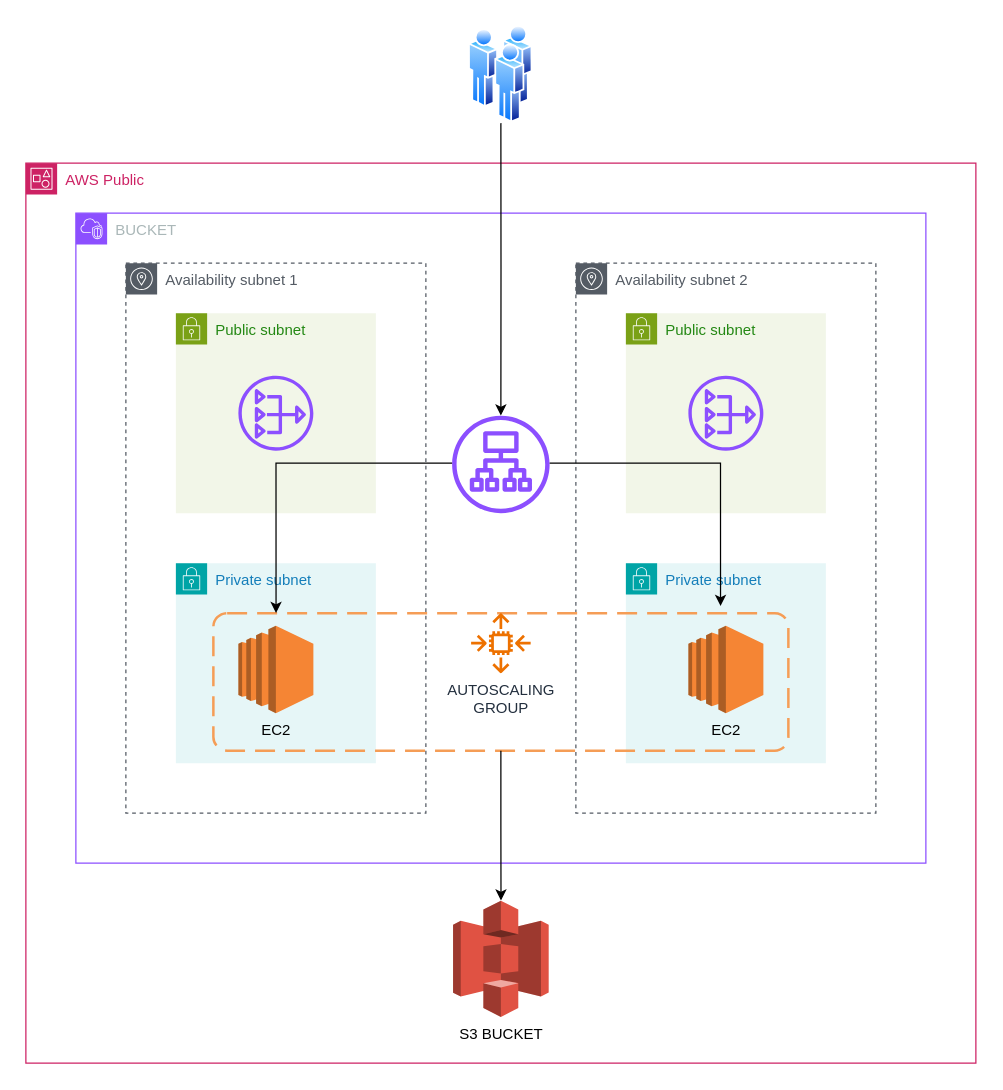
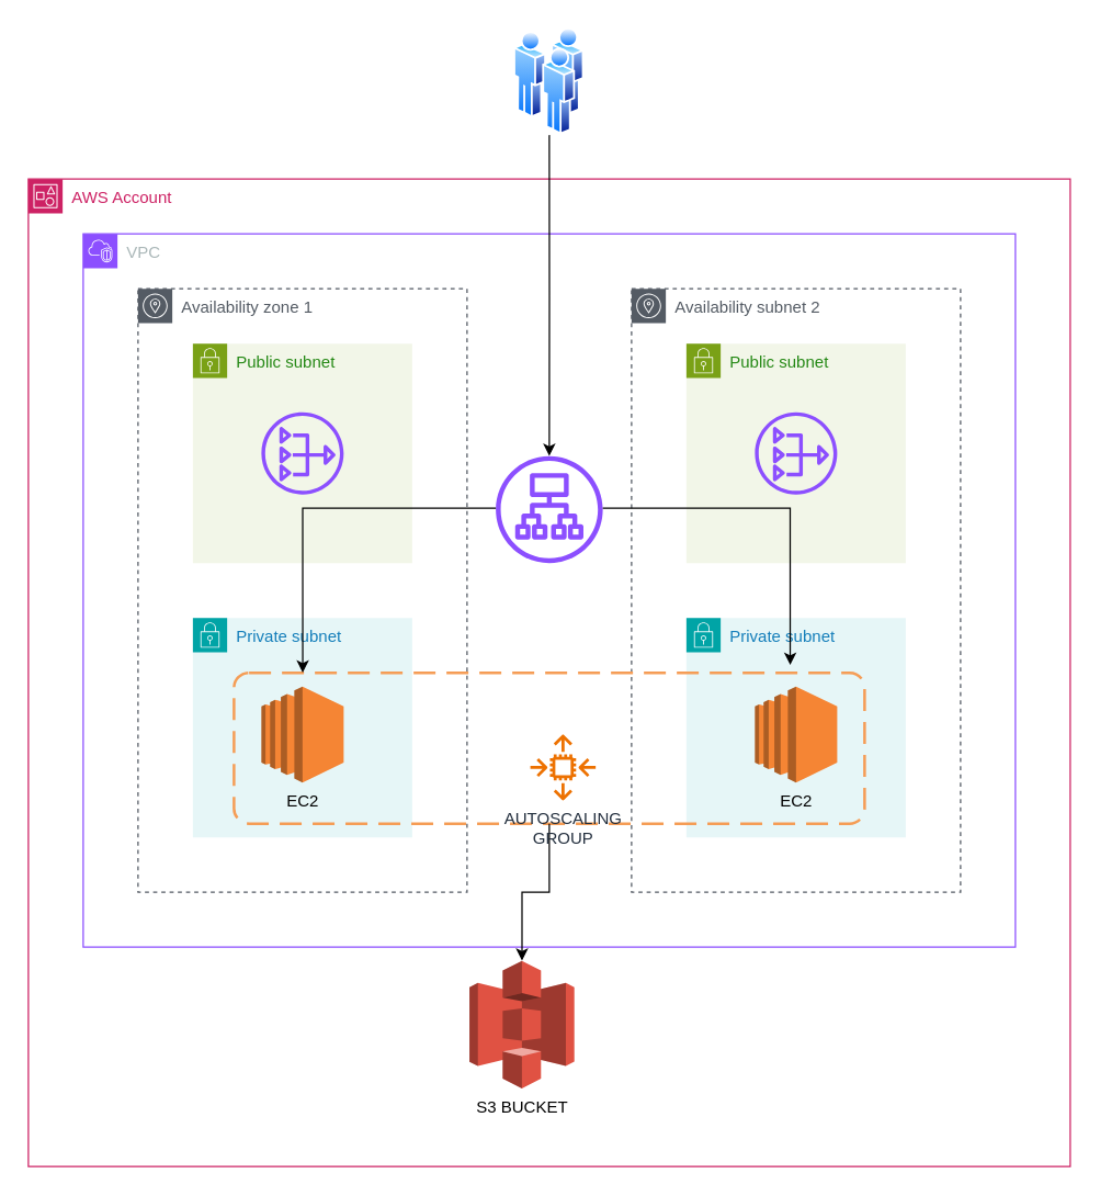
  <mxCell id="0" />
  <mxCell id="1" parent="0" />
- <mxCell id="2" value="Availability subnet 1" style="sketch=0;outlineConnect=0;gradientColor=none;html=1;whiteSpace=wrap;fontSize=12;fontStyle=0;shape=mxgraph.aws4.group;grIcon=mxgraph.aws4.group_availability_zone;strokeColor=#545B64;fillColor=none;verticalAlign=top;align=left;spacingLeft=30;fontColor=#545B64;dashed=1;" vertex="1" parent="1"><mxGeometry x="100" y="210" width="240" height="440" as="geometry" /></mxCell>
- <mxCell id="3" value="BUCKET" style="points=[[0,0],[0.25,0],[0.5,0],[0.75,0],[1,0],[1,0.25],[1,0.5],[1,0.75],[1,1],[0.75,1],[0.5,1],[0.25,1],[0,1],[0,0.75],[0,0.5],[0,0.25]];outlineConnect=0;gradientColor=none;html=1;whiteSpace=wrap;fontSize=12;fontStyle=0;container=1;pointerEvents=0;collapsible=0;recursiveResize=0;shape=mxgraph.aws4.group;grIcon=mxgraph.aws4.group_vpc2;strokeColor=#8C4FFF;fillColor=none;verticalAlign=top;align=left;spacingLeft=30;fontColor=#AAB7B8;dashed=0;" vertex="1" parent="1"><mxGeometry x="60" y="170" width="680" height="520" as="geometry" /></mxCell>
+ <mxCell id="2" value="Availability zone 1" style="sketch=0;outlineConnect=0;gradientColor=none;html=1;whiteSpace=wrap;fontSize=12;fontStyle=0;shape=mxgraph.aws4.group;grIcon=mxgraph.aws4.group_availability_zone;strokeColor=#545B64;fillColor=none;verticalAlign=top;align=left;spacingLeft=30;fontColor=#545B64;dashed=1;" vertex="1" parent="1"><mxGeometry x="100" y="210" width="240" height="440" as="geometry" /></mxCell>
+ <mxCell id="3" value="VPC" style="points=[[0,0],[0.25,0],[0.5,0],[0.75,0],[1,0],[1,0.25],[1,0.5],[1,0.75],[1,1],[0.75,1],[0.5,1],[0.25,1],[0,1],[0,0.75],[0,0.5],[0,0.25]];outlineConnect=0;gradientColor=none;html=1;whiteSpace=wrap;fontSize=12;fontStyle=0;container=1;pointerEvents=0;collapsible=0;recursiveResize=0;shape=mxgraph.aws4.group;grIcon=mxgraph.aws4.group_vpc2;strokeColor=#8C4FFF;fillColor=none;verticalAlign=top;align=left;spacingLeft=30;fontColor=#AAB7B8;dashed=0;" vertex="1" parent="1"><mxGeometry x="60" y="170" width="680" height="520" as="geometry" /></mxCell>
  <mxCell id="4" value="Availability subnet 2" style="sketch=0;outlineConnect=0;gradientColor=none;html=1;whiteSpace=wrap;fontSize=12;fontStyle=0;shape=mxgraph.aws4.group;grIcon=mxgraph.aws4.group_availability_zone;strokeColor=#545B64;fillColor=none;verticalAlign=top;align=left;spacingLeft=30;fontColor=#545B64;dashed=1;" vertex="1" parent="3"><mxGeometry x="400" y="40" width="240" height="440" as="geometry" /></mxCell>
  <mxCell id="5" value="Public subnet" style="points=[[0,0],[0.25,0],[0.5,0],[0.75,0],[1,0],[1,0.25],[1,0.5],[1,0.75],[1,1],[0.75,1],[0.5,1],[0.25,1],[0,1],[0,0.75],[0,0.5],[0,0.25]];outlineConnect=0;gradientColor=none;html=1;whiteSpace=wrap;fontSize=12;fontStyle=0;container=1;pointerEvents=0;collapsible=0;recursiveResize=0;shape=mxgraph.aws4.group;grIcon=mxgraph.aws4.group_security_group;grStroke=0;strokeColor=#7AA116;fillColor=#F2F6E8;verticalAlign=top;align=left;spacingLeft=30;fontColor=#248814;dashed=0;" vertex="1" parent="3"><mxGeometry x="80" y="80" width="160" height="160" as="geometry" /></mxCell>
  <mxCell id="6" value="" style="sketch=0;outlineConnect=0;fontColor=#232F3E;gradientColor=none;fillColor=#8C4FFF;strokeColor=none;dashed=0;verticalLabelPosition=bottom;verticalAlign=top;align=center;html=1;fontSize=12;fontStyle=0;aspect=fixed;pointerEvents=1;shape=mxgraph.aws4.nat_gateway;" vertex="1" parent="5"><mxGeometry x="50" y="50" width="60" height="60" as="geometry" /></mxCell>
  <mxCell id="7" value="Private subnet" style="points=[[0,0],[0.25,0],[0.5,0],[0.75,0],[1,0],[1,0.25],[1,0.5],[1,0.75],[1,1],[0.75,1],[0.5,1],[0.25,1],[0,1],[0,0.75],[0,0.5],[0,0.25]];outlineConnect=0;gradientColor=none;html=1;whiteSpace=wrap;fontSize=12;fontStyle=0;container=1;pointerEvents=0;collapsible=0;recursiveResize=0;shape=mxgraph.aws4.group;grIcon=mxgraph.aws4.group_security_group;grStroke=0;strokeColor=#00A4A6;fillColor=#E6F6F7;verticalAlign=top;align=left;spacingLeft=30;fontColor=#147EBA;dashed=0;" vertex="1" parent="3"><mxGeometry x="80" y="280" width="160" height="160" as="geometry" /></mxCell>
  <mxCell id="8" value="EC2" style="outlineConnect=0;dashed=0;verticalLabelPosition=bottom;verticalAlign=top;align=center;html=1;shape=mxgraph.aws3.ec2;fillColor=#F58534;gradientColor=none;" vertex="1" parent="7"><mxGeometry x="50" y="50" width="60" height="70" as="geometry" /></mxCell>
  <mxCell id="9" value="Public subnet" style="points=[[0,0],[0.25,0],[0.5,0],[0.75,0],[1,0],[1,0.25],[1,0.5],[1,0.75],[1,1],[0.75,1],[0.5,1],[0.25,1],[0,1],[0,0.75],[0,0.5],[0,0.25]];outlineConnect=0;gradientColor=none;html=1;whiteSpace=wrap;fontSize=12;fontStyle=0;container=1;pointerEvents=0;collapsible=0;recursiveResize=0;shape=mxgraph.aws4.group;grIcon=mxgraph.aws4.group_security_group;grStroke=0;strokeColor=#7AA116;fillColor=#F2F6E8;verticalAlign=top;align=left;spacingLeft=30;fontColor=#248814;dashed=0;" vertex="1" parent="3"><mxGeometry x="440" y="80" width="160" height="160" as="geometry" /></mxCell>
  <mxCell id="10" value="" style="sketch=0;outlineConnect=0;fontColor=#232F3E;gradientColor=none;fillColor=#8C4FFF;strokeColor=none;dashed=0;verticalLabelPosition=bottom;verticalAlign=top;align=center;html=1;fontSize=12;fontStyle=0;aspect=fixed;pointerEvents=1;shape=mxgraph.aws4.nat_gateway;" vertex="1" parent="9"><mxGeometry x="50" y="50" width="60" height="60" as="geometry" /></mxCell>
  <mxCell id="11" value="Private subnet" style="points=[[0,0],[0.25,0],[0.5,0],[0.75,0],[1,0],[1,0.25],[1,0.5],[1,0.75],[1,1],[0.75,1],[0.5,1],[0.25,1],[0,1],[0,0.75],[0,0.5],[0,0.25]];outlineConnect=0;gradientColor=none;html=1;whiteSpace=wrap;fontSize=12;fontStyle=0;container=1;pointerEvents=0;collapsible=0;recursiveResize=0;shape=mxgraph.aws4.group;grIcon=mxgraph.aws4.group_security_group;grStroke=0;strokeColor=#00A4A6;fillColor=#E6F6F7;verticalAlign=top;align=left;spacingLeft=30;fontColor=#147EBA;dashed=0;" vertex="1" parent="3"><mxGeometry x="440" y="280" width="160" height="160" as="geometry" /></mxCell>
  <mxCell id="12" value="EC2" style="outlineConnect=0;dashed=0;verticalLabelPosition=bottom;verticalAlign=top;align=center;html=1;shape=mxgraph.aws3.ec2;fillColor=#F58534;gradientColor=none;" vertex="1" parent="11"><mxGeometry x="50" y="50" width="60" height="70" as="geometry" /></mxCell>
  <mxCell id="13" value="" style="sketch=0;outlineConnect=0;fontColor=#232F3E;gradientColor=none;fillColor=#8C4FFF;strokeColor=none;dashed=0;verticalLabelPosition=bottom;verticalAlign=top;align=center;html=1;fontSize=12;fontStyle=0;aspect=fixed;pointerEvents=1;shape=mxgraph.aws4.application_load_balancer;" vertex="1" parent="3"><mxGeometry x="301" y="162" width="78" height="78" as="geometry" /></mxCell>
  <mxCell id="14" value="" style="rounded=1;arcSize=10;dashed=1;strokeColor=#F59D56;fillColor=none;gradientColor=none;dashPattern=8 4;strokeWidth=2;" vertex="1" parent="1"><mxGeometry x="170" y="490" width="460" height="110" as="geometry" /></mxCell>
  <mxCell id="15" style="edgeStyle=orthogonalEdgeStyle;rounded=0;orthogonalLoop=1;jettySize=auto;html=1;" edge="1" parent="1" source="14" target="19"><mxGeometry relative="1" as="geometry" /></mxCell>
- <mxCell id="16" value="AUTOSCALING&lt;br&gt;GROUP" style="sketch=0;outlineConnect=0;fontColor=#232F3E;gradientColor=none;fillColor=#ED7100;strokeColor=none;dashed=0;verticalLabelPosition=bottom;verticalAlign=top;align=center;html=1;fontSize=12;fontStyle=0;aspect=fixed;pointerEvents=1;shape=mxgraph.aws4.auto_scaling2;" vertex="1" parent="1"><mxGeometry x="376" y="490" width="48" height="48" as="geometry" /></mxCell>
+ <mxCell id="16" value="AUTOSCALING&lt;br&gt;GROUP" style="sketch=0;outlineConnect=0;fontColor=#232F3E;gradientColor=none;fillColor=#ED7100;strokeColor=none;dashed=0;verticalLabelPosition=bottom;verticalAlign=top;align=center;html=1;fontSize=12;fontStyle=0;aspect=fixed;pointerEvents=1;shape=mxgraph.aws4.auto_scaling2;" vertex="1" parent="1"><mxGeometry x="386" y="535" width="48" height="48" as="geometry" /></mxCell>
  <mxCell id="17" style="edgeStyle=orthogonalEdgeStyle;rounded=0;orthogonalLoop=1;jettySize=auto;html=1;entryX=0.109;entryY=0;entryDx=0;entryDy=0;entryPerimeter=0;" edge="1" parent="1" source="13" target="14"><mxGeometry relative="1" as="geometry"><Array as="points"><mxPoint x="220" y="370" /></Array></mxGeometry></mxCell>
  <mxCell id="18" style="edgeStyle=orthogonalEdgeStyle;rounded=0;orthogonalLoop=1;jettySize=auto;html=1;entryX=0.882;entryY=-0.052;entryDx=0;entryDy=0;entryPerimeter=0;" edge="1" parent="1" source="13" target="14"><mxGeometry relative="1" as="geometry"><Array as="points"><mxPoint x="576" y="370" /></Array></mxGeometry></mxCell>
- <mxCell id="19" value="S3 BUCKET&lt;br&gt;" style="outlineConnect=0;dashed=0;verticalLabelPosition=bottom;verticalAlign=top;align=center;html=1;shape=mxgraph.aws3.s3;fillColor=#E05243;gradientColor=none;" vertex="1" parent="1"><mxGeometry x="361.75" y="720" width="76.5" height="93" as="geometry" /></mxCell>
- <mxCell id="20" value="AWS Public" style="points=[[0,0],[0.25,0],[0.5,0],[0.75,0],[1,0],[1,0.25],[1,0.5],[1,0.75],[1,1],[0.75,1],[0.5,1],[0.25,1],[0,1],[0,0.75],[0,0.5],[0,0.25]];outlineConnect=0;gradientColor=none;html=1;whiteSpace=wrap;fontSize=12;fontStyle=0;container=1;pointerEvents=0;collapsible=0;recursiveResize=0;shape=mxgraph.aws4.group;grIcon=mxgraph.aws4.group_account;strokeColor=#CD2264;fillColor=none;verticalAlign=top;align=left;spacingLeft=30;fontColor=#CD2264;dashed=0;" vertex="1" parent="1"><mxGeometry x="20" y="130" width="760" height="720" as="geometry" /></mxCell>
+ <mxCell id="19" value="S3 BUCKET&lt;br&gt;" style="outlineConnect=0;dashed=0;verticalLabelPosition=bottom;verticalAlign=top;align=center;html=1;shape=mxgraph.aws3.s3;fillColor=#E05243;gradientColor=none;" vertex="1" parent="1"><mxGeometry x="341.75" y="700" width="76.5" height="93" as="geometry" /></mxCell>
+ <mxCell id="20" value="AWS Account" style="points=[[0,0],[0.25,0],[0.5,0],[0.75,0],[1,0],[1,0.25],[1,0.5],[1,0.75],[1,1],[0.75,1],[0.5,1],[0.25,1],[0,1],[0,0.75],[0,0.5],[0,0.25]];outlineConnect=0;gradientColor=none;html=1;whiteSpace=wrap;fontSize=12;fontStyle=0;container=1;pointerEvents=0;collapsible=0;recursiveResize=0;shape=mxgraph.aws4.group;grIcon=mxgraph.aws4.group_account;strokeColor=#CD2264;fillColor=none;verticalAlign=top;align=left;spacingLeft=30;fontColor=#CD2264;dashed=0;" vertex="1" parent="1"><mxGeometry x="20" y="130" width="760" height="720" as="geometry" /></mxCell>
  <mxCell id="21" style="edgeStyle=orthogonalEdgeStyle;rounded=0;orthogonalLoop=1;jettySize=auto;html=1;" edge="1" parent="1" source="22" target="13"><mxGeometry relative="1" as="geometry" /></mxCell>
  <mxCell id="22" value="" style="image;aspect=fixed;perimeter=ellipsePerimeter;html=1;align=center;shadow=0;dashed=0;spacingTop=3;image=img/lib/active_directory/users.svg;" vertex="1" parent="1"><mxGeometry x="374.26" y="20" width="51.48" height="78" as="geometry" /></mxCell>
